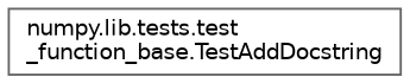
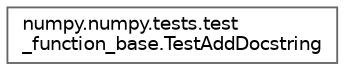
  digraph {
    rankdir=LR
-   n1 [color=grey40 fillcolor=white fontname=Helvetica fontsize=10 height=0.2 label="numpy.lib.tests.test\l_function_base.TestAddDocstring" shape=box style=filled width=0.4]
+   n1 [color=grey40 fillcolor=white fontname=Helvetica fontsize=10 height=0.2 label="numpy.numpy.tests.test\l_function_base.TestAddDocstring" shape=box style=filled width=0.4]
  }
